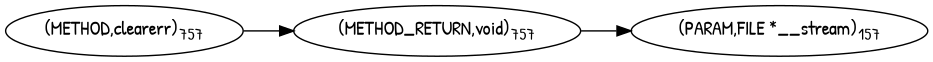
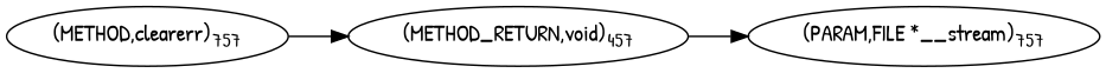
  digraph {
    fontname="Patrick Hand"
    rankdir=LR
    node [fontname="Patrick Hand"]
    edge [fontname="Patrick Hand"]
    n1 [label=<(METHOD,clearerr)<SUB>757</SUB>>]
-   n2 [label=<(METHOD_RETURN,void)<SUB>757</SUB>>]
-   n3 [label=<(PARAM,FILE *__stream)<SUB>157</SUB>>]
+   n2 [label=<(METHOD_RETURN,void)<SUB>457</SUB>>]
+   n3 [label=<(PARAM,FILE *__stream)<SUB>757</SUB>>]
    n1 -> n2
    n2 -> n3
  }
